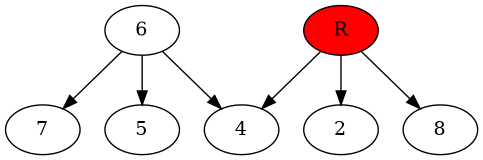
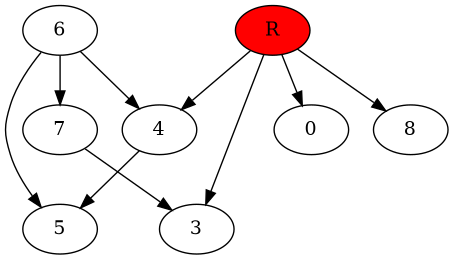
  digraph {
    7
+   3
    4
    5
    6
    R [fillcolor="#ff0000" style=filled]
-   2
+   2 [label=0]
    8
+   7 -> 3
+   4 -> 5
    6 -> 7
    6 -> 4
    6 -> 5
+   R -> 3
    R -> 4
    R -> 2
    R -> 8
  }
